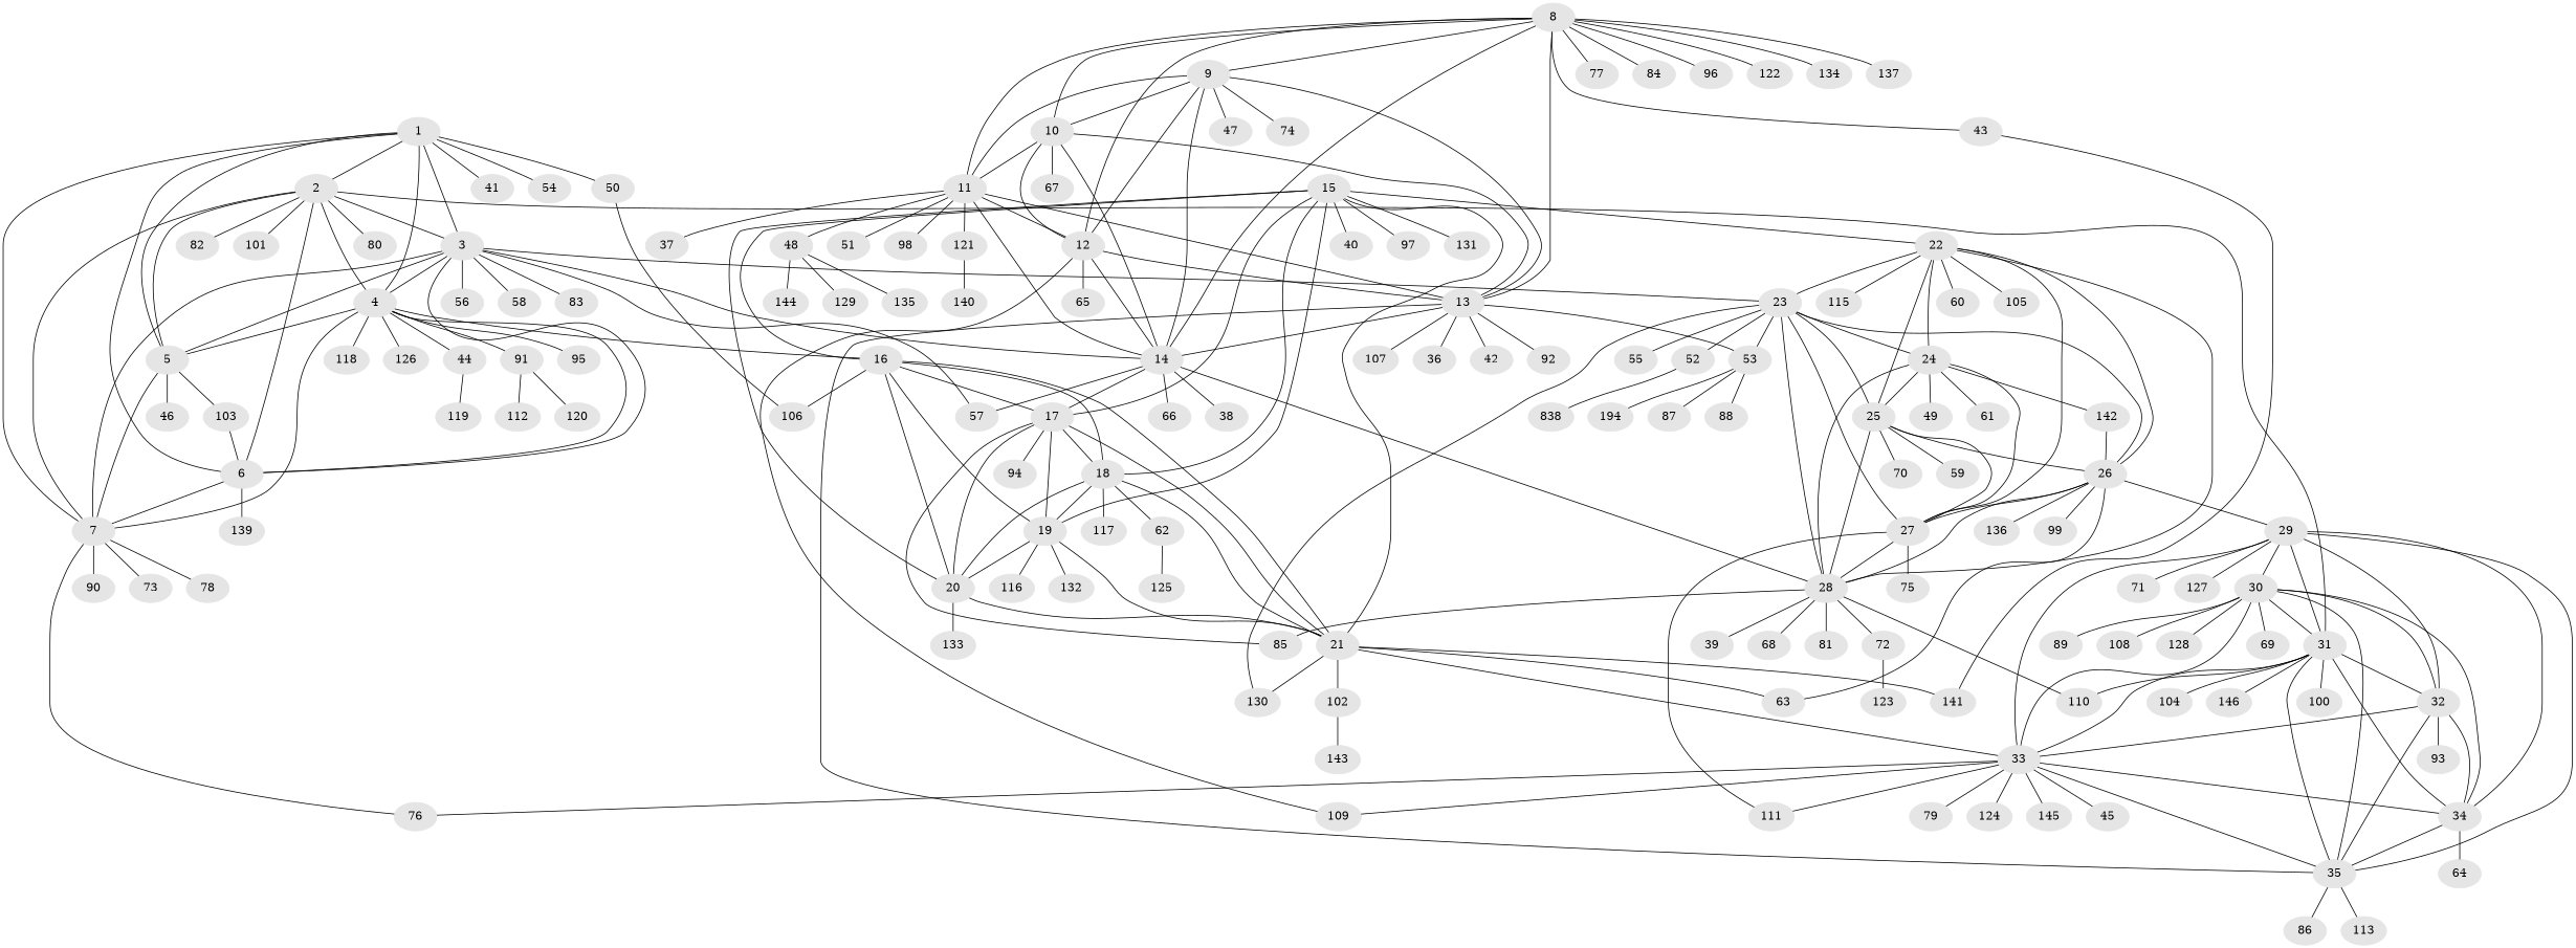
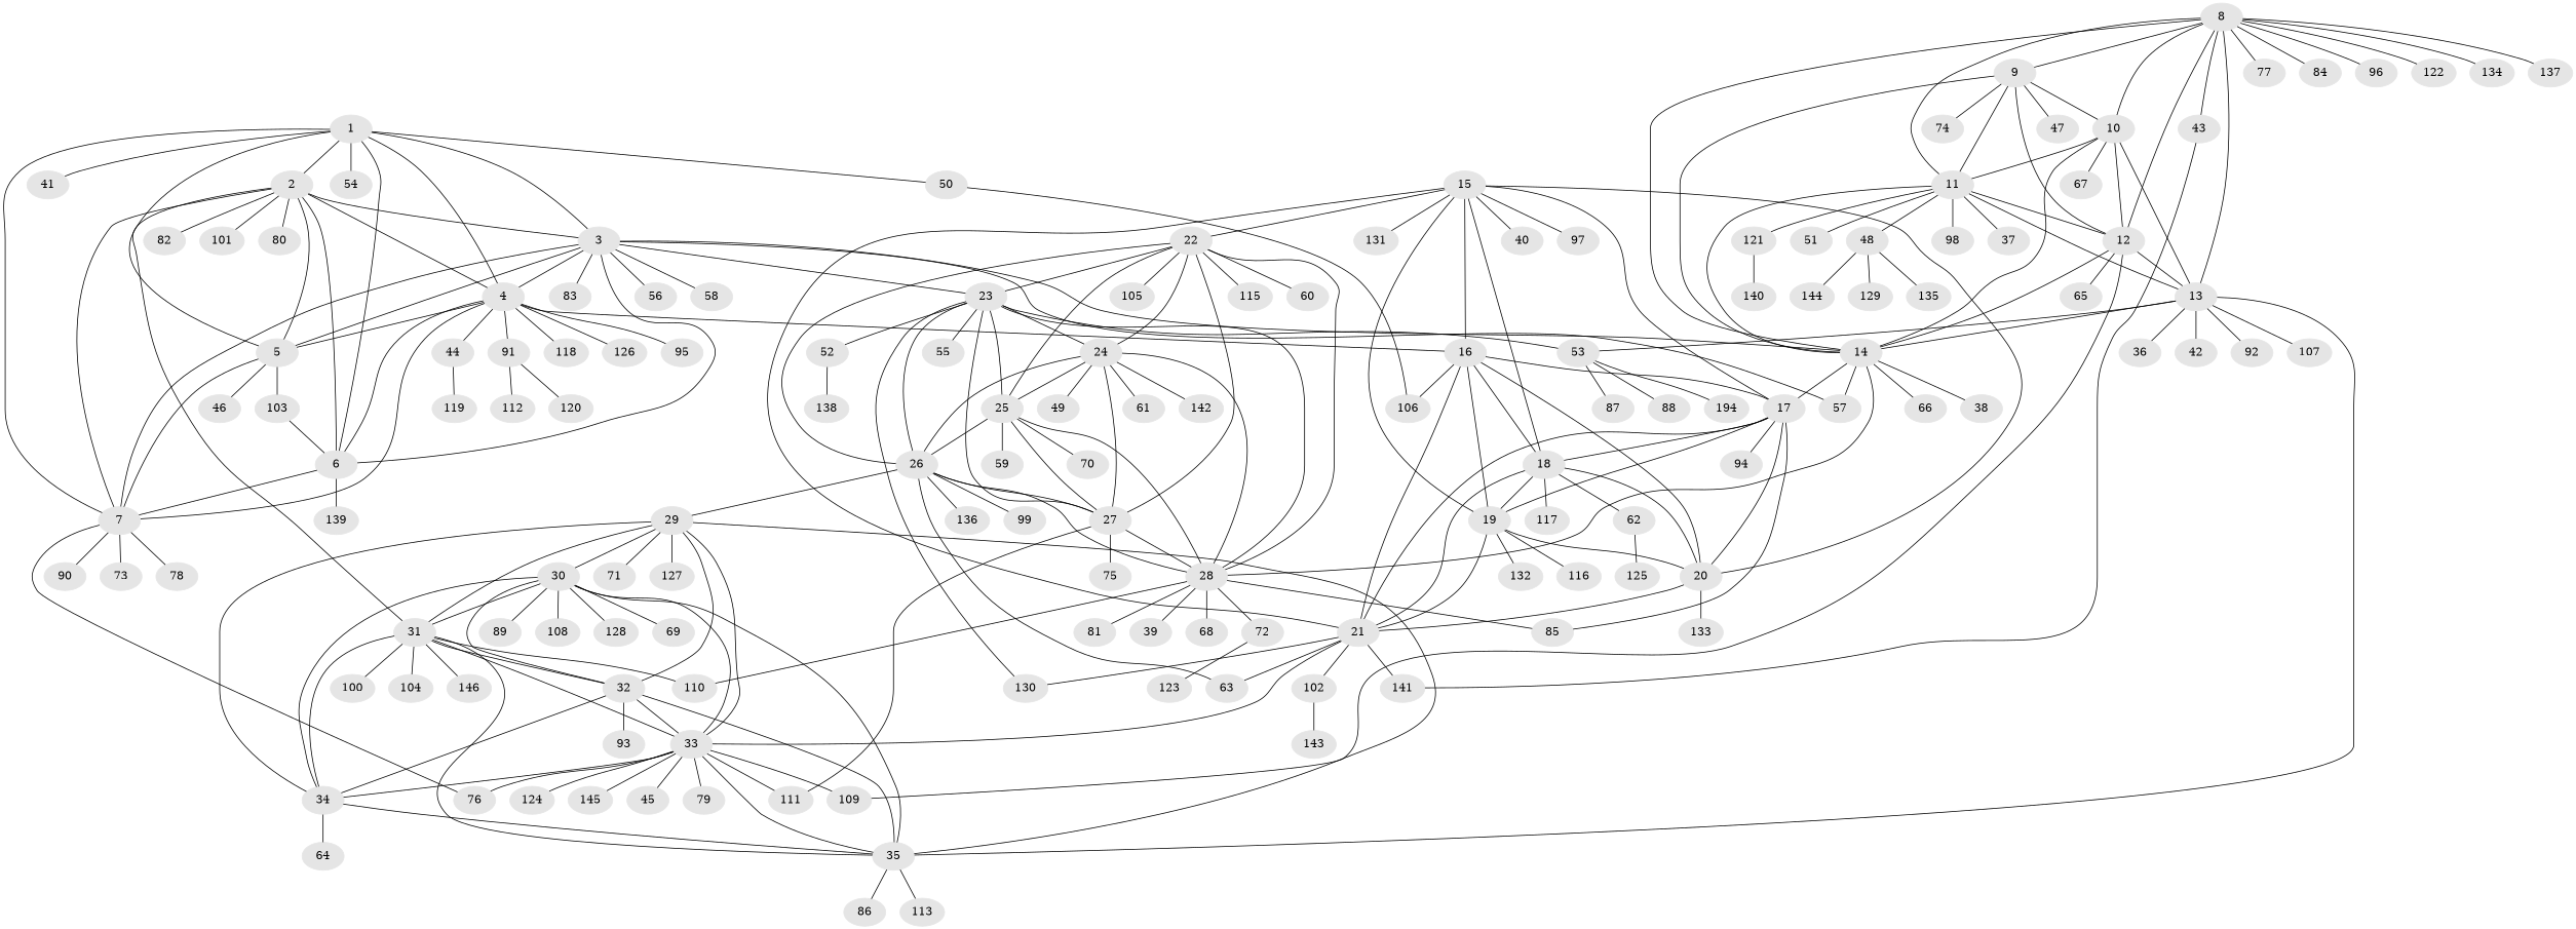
  graph {
    node [color=gray90 style=filled]
    1
    2
    3
    4
    5
    6
    7
    41
    50
    54
    31
    80
    82
    101
    14
    23
    56
    57
    58
    83
    16
    44
    91
    95
    118
    126
    46
    103
    139
    73
    76
    78
    90
    106
    35
    33
    110
    32
    34
    100
    104
    146
    17
    28
    38
    66
    53
    130
    24
    25
    26
    27
    52
    55
    18
    19
    20
    21
    119
    112
    120
    8
    9
    10
    11
    12
    13
    43
    77
    84
    96
    122
    134
    137
    47
    74
    67
    37
    48
    51
    98
    121
    65
    109
    36
    42
    92
    107
    141
    129
    135
    144
    140
    86
    113
    87
    88
    n98 [label=194]
    85
    94
    39
    68
    72
    81
    15
    22
    40
    97
    131
    62
    117
    116
    132
    133
    63
    102
    60
    105
    115
    125
    111
    45
    79
    124
    145
    143
    49
    61
    142
    59
    70
    29
    99
    136
    75
-   138 [label=838]
+   138
    30
    71
    127
    123
    69
    89
    108
    128
    93
    64
    1 -- 2
    1 -- 3
    1 -- 4
    1 -- 5
    1 -- 6
    1 -- 7
    1 -- 41
    1 -- 50
    1 -- 54
    2 -- 3
    2 -- 4
    2 -- 5
    2 -- 6
    2 -- 7
    2 -- 31
    2 -- 80
    2 -- 82
    2 -- 101
    3 -- 4
    3 -- 5
    3 -- 6
    3 -- 7
    3 -- 14
    3 -- 23
    3 -- 56
    3 -- 57
    3 -- 58
    3 -- 83
    4 -- 5
    4 -- 6
    4 -- 7
    4 -- 16
    4 -- 44
    4 -- 91
    4 -- 95
    4 -- 118
    4 -- 126
    5 -- 7
    5 -- 46
    5 -- 103
    6 -- 7
    6 -- 139
    7 -- 73
    7 -- 76
    7 -- 78
    7 -- 90
    50 -- 106
    31 -- 35
    31 -- 33
    31 -- 110
    31 -- 32
    31 -- 34
    31 -- 100
    31 -- 104
    31 -- 146
    14 -- 57
    14 -- 17
    14 -- 28
    14 -- 38
    14 -- 66
    23 -- 28
    23 -- 53
    23 -- 130
    23 -- 24
    23 -- 25
    23 -- 26
    23 -- 27
    23 -- 52
    23 -- 55
    16 -- 106
    16 -- 17
    16 -- 18
    16 -- 19
    16 -- 20
    16 -- 21
    44 -- 119
    91 -- 112
    91 -- 120
    103 -- 6
    35 -- 86
    35 -- 113
    33 -- 76
    33 -- 35
    33 -- 34
    33 -- 109
    33 -- 111
    33 -- 45
    33 -- 79
    33 -- 124
    33 -- 145
    32 -- 35
    32 -- 33
    32 -- 34
    32 -- 93
    34 -- 35
    34 -- 64
    17 -- 18
    17 -- 19
    17 -- 20
    17 -- 21
    17 -- 85
    17 -- 94
    28 -- 110
    28 -- 85
    28 -- 39
    28 -- 68
    28 -- 72
    28 -- 81
    53 -- 87
    53 -- 88
    53 -- n98
    24 -- 28
    24 -- 25
-   142 -- 26
+   24 -- 26
    24 -- 27
    24 -- 49
    24 -- 61
    24 -- 142
    25 -- 28
    25 -- 26
    25 -- 27
    25 -- 59
    25 -- 70
    26 -- 28
    26 -- 27
    26 -- 63
    26 -- 29
    26 -- 99
    26 -- 136
    27 -- 28
    27 -- 111
    27 -- 75
    52 -- 138
    18 -- 19
    18 -- 20
    18 -- 21
    18 -- 62
    18 -- 117
    19 -- 20
    19 -- 21
    19 -- 116
    19 -- 132
    20 -- 21
    20 -- 133
    21 -- 33
    21 -- 130
    21 -- 141
    21 -- 63
    21 -- 102
    8 -- 14
    8 -- 9
    8 -- 10
    8 -- 11
    8 -- 12
    8 -- 13
    8 -- 43
    8 -- 77
    8 -- 84
    8 -- 96
    8 -- 122
    8 -- 134
    8 -- 137
    9 -- 14
    9 -- 10
    9 -- 11
    9 -- 12
-   9 -- 13
    9 -- 47
    9 -- 74
    10 -- 14
    10 -- 11
    10 -- 12
    10 -- 13
    10 -- 67
    11 -- 14
    11 -- 12
    11 -- 13
    11 -- 37
    11 -- 48
    11 -- 51
    11 -- 98
    11 -- 121
    12 -- 14
    12 -- 13
    12 -- 65
    12 -- 109
    13 -- 14
    13 -- 35
    13 -- 53
    13 -- 36
    13 -- 42
    13 -- 92
    13 -- 107
    43 -- 141
    48 -- 129
    48 -- 135
    48 -- 144
    121 -- 140
    72 -- 123
    15 -- 16
    15 -- 17
    15 -- 18
    15 -- 19
    15 -- 20
    15 -- 21
    15 -- 22
    15 -- 40
    15 -- 97
    15 -- 131
    22 -- 23
    22 -- 28
    22 -- 24
    22 -- 25
    22 -- 26
    22 -- 27
    22 -- 60
    22 -- 105
    22 -- 115
    62 -- 125
    102 -- 143
    29 -- 31
    29 -- 35
    29 -- 33
    29 -- 32
    29 -- 34
    29 -- 30
    29 -- 71
    29 -- 127
    30 -- 31
    30 -- 35
    30 -- 33
    30 -- 32
    30 -- 34
    30 -- 69
    30 -- 89
    30 -- 108
    30 -- 128
  }
